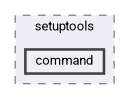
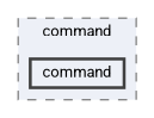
  digraph {
    compound=true
    fontname=Roboto
    n1 [color=grey25 fillcolor="#edf0f7" fontname=Roboto fontsize=10 height=0.2 label=command shape=box style="filled,bold" width=0.4]
    subgraph cluster_1 {
      bgcolor="#edf0f7"
      fontsize=10
-     label=setuptools
+     label=command
      pencolor=grey50
      style="filled,dashed"
      n1
    }
  }
